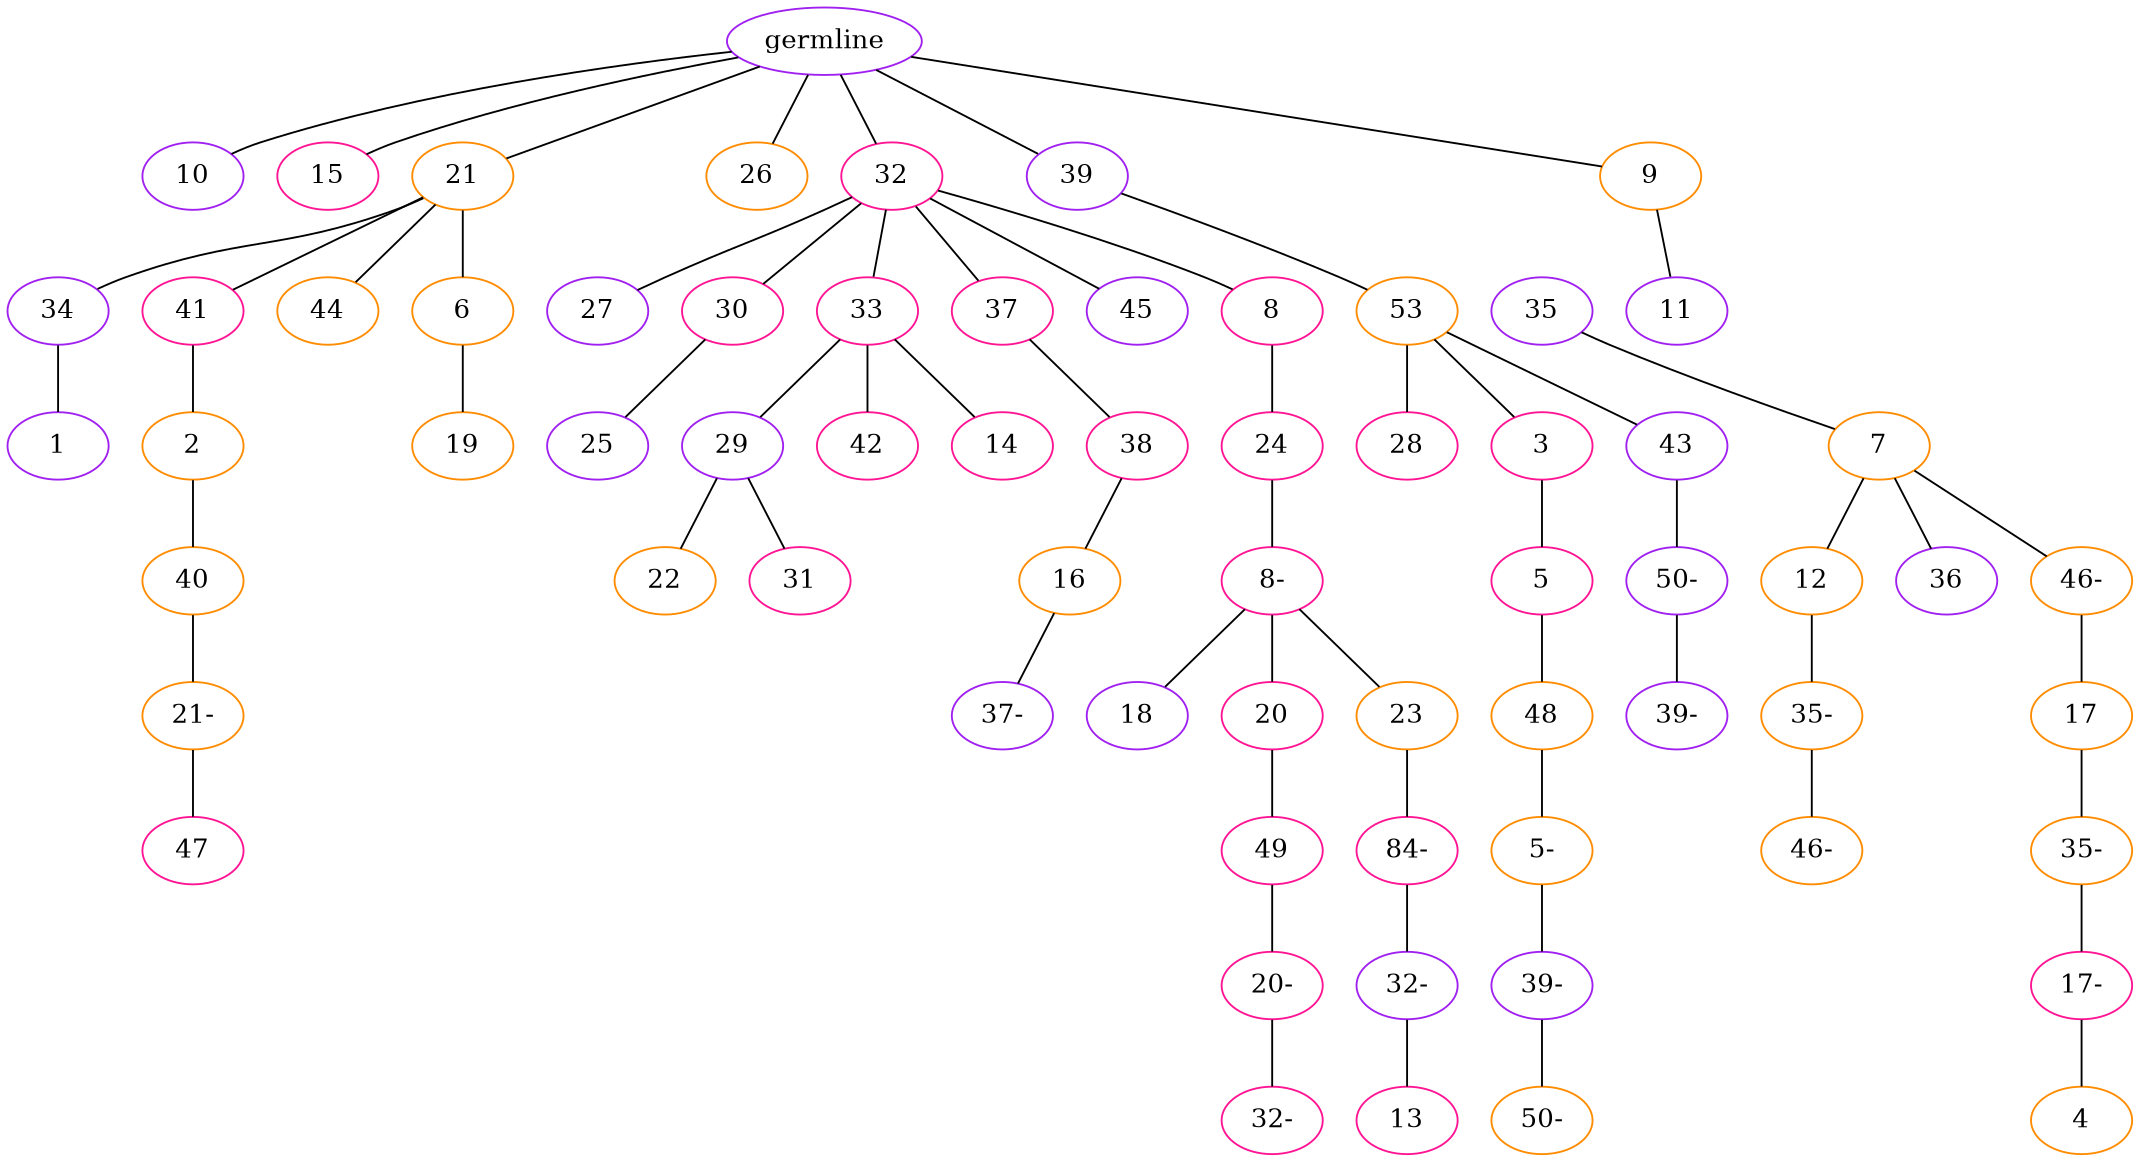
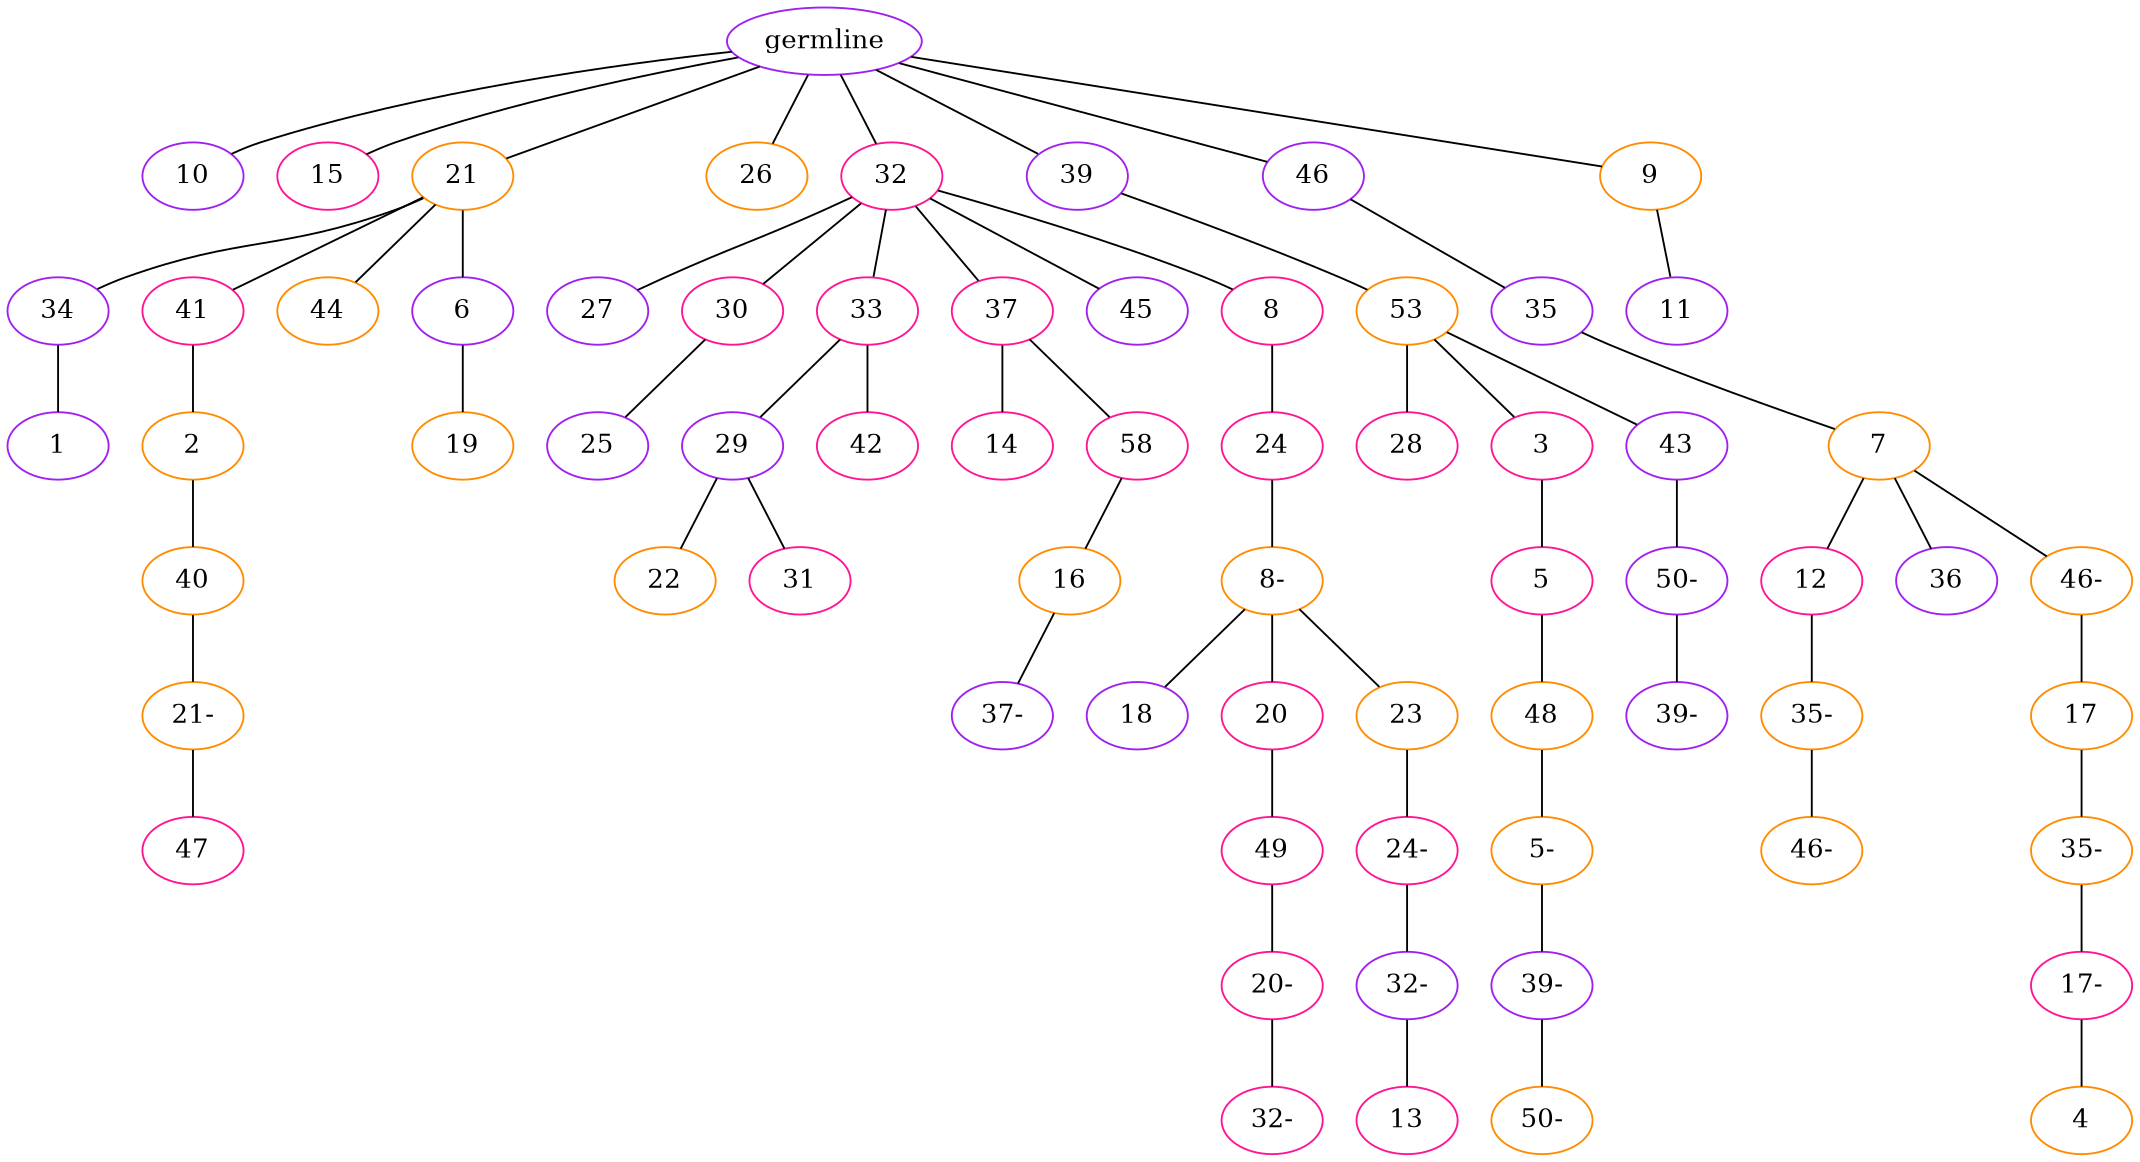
  graph {
    node [color=deeppink]
    n1 [color=purple label=germline]
    n2 [color=purple label=10]
    n3 [label=15]
    n4 [color=darkorange label=21]
    n5 [color=darkorange label=26]
    n6 [label=32]
    n7 [color=purple label=39]
+   n8 [color=purple label=46]
    n9 [color=darkorange label=9]
    n10 [color=purple label=34]
    n11 [label=41]
    n12 [color=darkorange label=44]
-   n13 [color=darkorange label=6]
+   n13 [color=purple label=6]
    n14 [color=purple label=27]
    n15 [label=30]
    n16 [label=33]
    n17 [label=37]
    n18 [color=purple label=45]
    n19 [label=8]
    n20 [color=darkorange label=53]
    n21 [color=purple label=35]
    n22 [color=purple label=11]
    n23 [color=purple label=1]
    n24 [color=darkorange label=2]
    n25 [color=darkorange label=19]
    n26 [color=darkorange label=40]
    n27 [color=darkorange label="21-"]
    n28 [label=47]
    n29 [color=purple label=25]
    n30 [label=14]
    n31 [color=purple label=29]
    n32 [label=42]
-   n33 [label=38]
+   n33 [label=58]
    n34 [label=24]
    n35 [color=darkorange label=22]
    n36 [label=31]
    n37 [color=darkorange label=16]
    n38 [color=purple label="37-"]
-   n39 [label="8-"]
+   n39 [color=darkorange label="8-"]
    n40 [color=purple label=18]
    n41 [label=20]
    n42 [color=darkorange label=23]
    n43 [label=49]
-   n44 [label="84-"]
+   n44 [label="24-"]
    n45 [label="20-"]
    n46 [label="32-"]
    n47 [color=purple label="32-"]
    n48 [label=13]
    n49 [label=28]
    n50 [label=3]
    n51 [color=purple label=43]
    n52 [label=5]
    n53 [color=purple label="50-"]
    n54 [color=darkorange label=48]
    n55 [color=darkorange label="5-"]
    n56 [color=purple label="39-"]
    n57 [color=darkorange label="50-"]
    n58 [color=purple label="39-"]
    n59 [color=darkorange label=7]
-   n60 [color=darkorange label=12]
+   n60 [label=12]
    n61 [color=purple label=36]
    n62 [color=darkorange label="46-"]
    n63 [color=darkorange label="35-"]
    n64 [color=darkorange label=17]
    n65 [color=darkorange label="46-"]
    n66 [color=darkorange label="35-"]
    n67 [label="17-"]
    n68 [color=darkorange label=4]
    n1 -- n2
    n1 -- n3
    n1 -- n4
    n1 -- n5
    n1 -- n6
    n1 -- n7
+   n1 -- n8
    n1 -- n9
    n4 -- n10
    n4 -- n11
    n4 -- n12
    n4 -- n13
    n6 -- n14
    n6 -- n15
    n6 -- n16
    n6 -- n17
    n6 -- n18
    n6 -- n19
    n7 -- n20
+   n8 -- n21
    n9 -- n22
    n10 -- n23
    n11 -- n24
    n13 -- n25
    n15 -- n29
-   n16 -- n30
+   n17 -- n30
    n16 -- n31
    n16 -- n32
    n17 -- n33
    n19 -- n34
    n20 -- n49
    n20 -- n50
    n20 -- n51
    n21 -- n59
    n24 -- n26
    n26 -- n27
    n27 -- n28
    n31 -- n35
    n31 -- n36
    n33 -- n37
    n34 -- n39
    n37 -- n38
    n39 -- n40
    n39 -- n41
    n39 -- n42
    n41 -- n43
    n42 -- n44
    n43 -- n45
    n44 -- n47
    n45 -- n46
    n47 -- n48
    n50 -- n52
    n51 -- n53
    n52 -- n54
    n53 -- n58
    n54 -- n55
    n55 -- n56
    n56 -- n57
    n59 -- n60
    n59 -- n61
    n59 -- n62
    n60 -- n63
    n62 -- n64
    n63 -- n65
    n64 -- n66
    n66 -- n67
    n67 -- n68
  }
